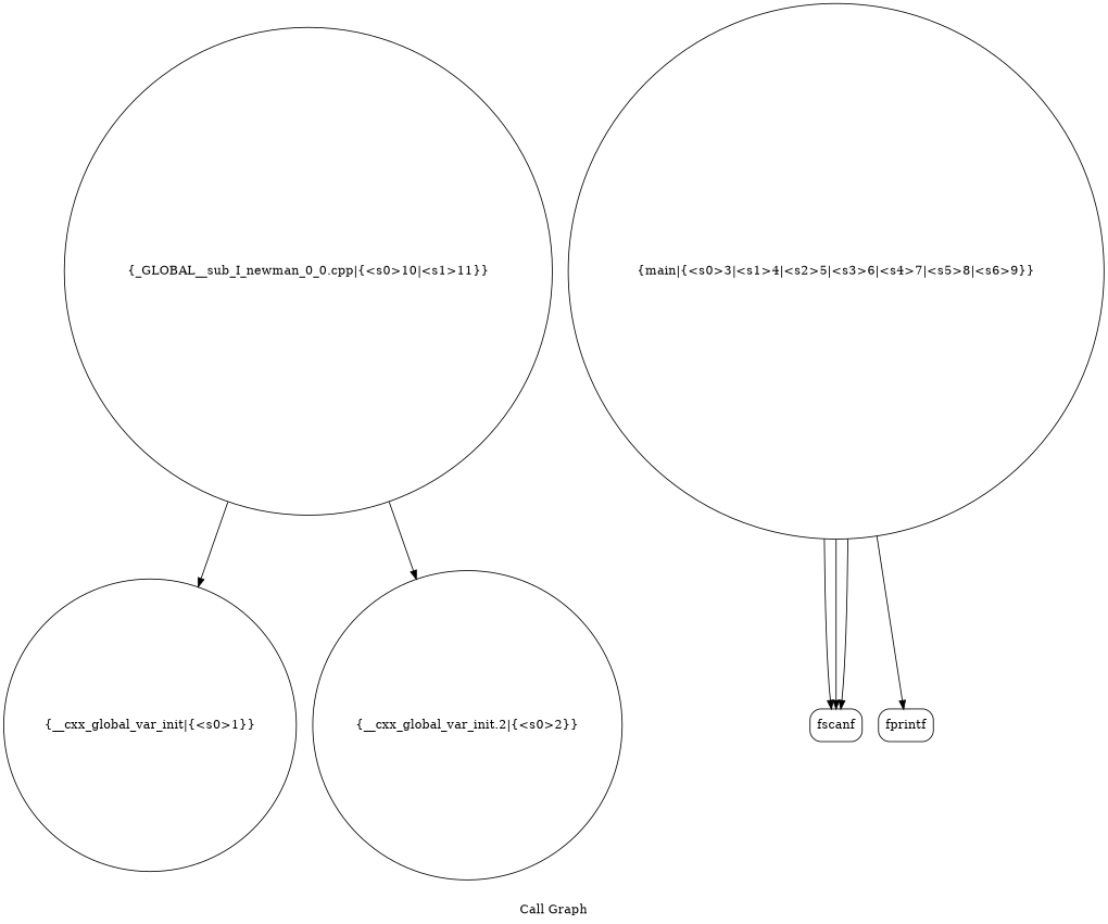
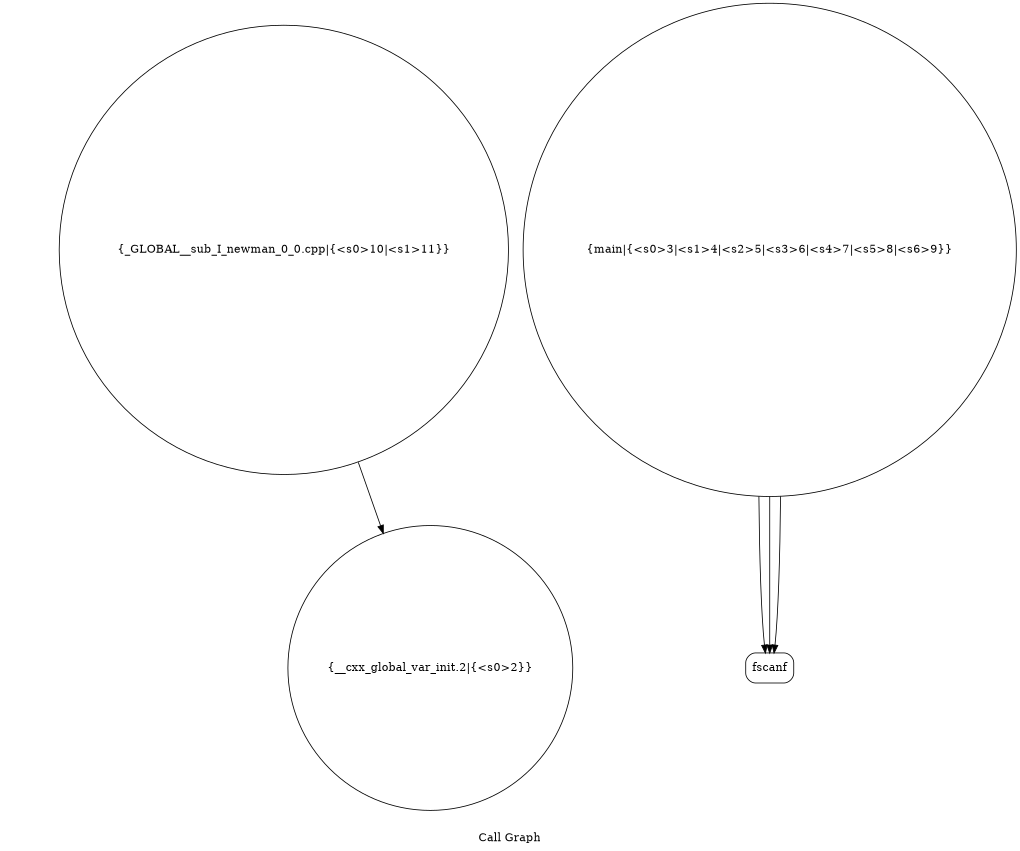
  digraph {
    label="Call Graph"
    node [shape=circle]
    edge [color=black tailport=s0]
-   n1 [label="{__cxx_global_var_init|{<s0>1}}"]
    n2 [label="{__cxx_global_var_init.2|{<s0>2}}"]
    n3 [label="{main|{<s0>3|<s1>4|<s2>5|<s3>6|<s4>7|<s5>8|<s6>9}}"]
    n4 [label="{fscanf}" shape=Mrecord]
-   n5 [label="{fprintf}" shape=Mrecord]
    n6 [label="{_GLOBAL__sub_I_newman_0_0.cpp|{<s0>10|<s1>11}}"]
    n3 -> n4
    n3 -> n4 [tailport=s1]
    n3 -> n4 [tailport=s2]
-   n3 -> n5 [tailport=s4]
-   n6 -> n1
    n6 -> n2 [tailport=s1]
  }
